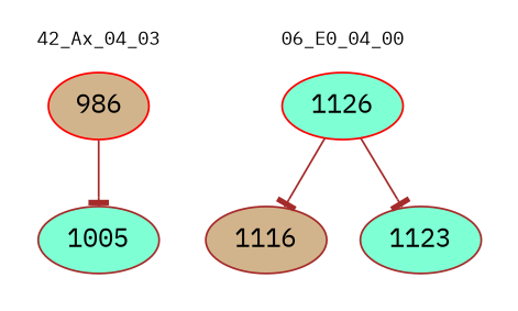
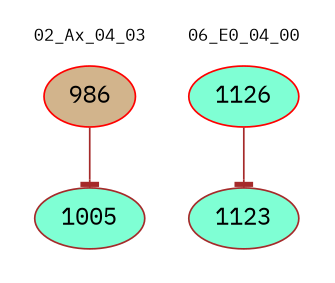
  digraph {
    fontname="IBM Plex Mono"
    node [color=brown fillcolor=aquamarine fontname="IBM Plex Mono" style=filled]
    edge [arrowhead=tee color=brown fontname="IBM Plex Mono"]
    n1 [color=red fillcolor=tan label=986]
    n2 [label=1005]
    n3 [color=red label=1126]
-   n4 [fillcolor=tan label=1116]
    n5 [label=1123]
    subgraph cluster_1 {
      color=white
      fontsize=10
-     label="42_Ax_04_03"
+     label="02_Ax_04_03"
      n1
      n2
    }
    subgraph cluster_2 {
      color=white
      fontsize=10
      label="06_E0_04_00"
      n3
-     n4
      n5
    }
    n1 -> n2
-   n3 -> n4
    n3 -> n5
  }
